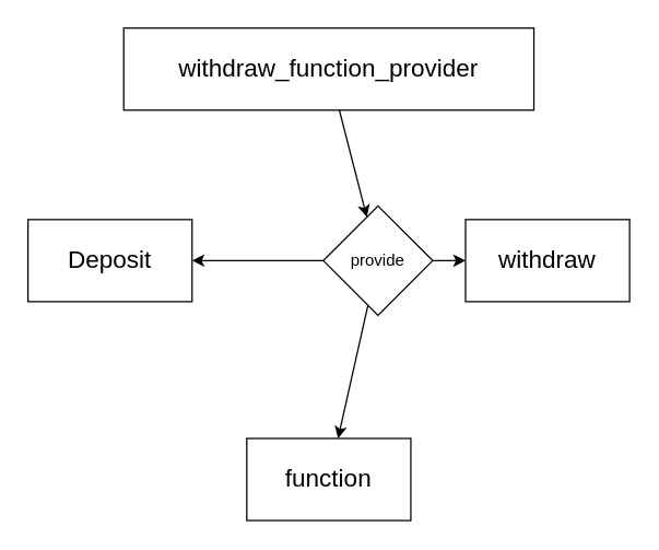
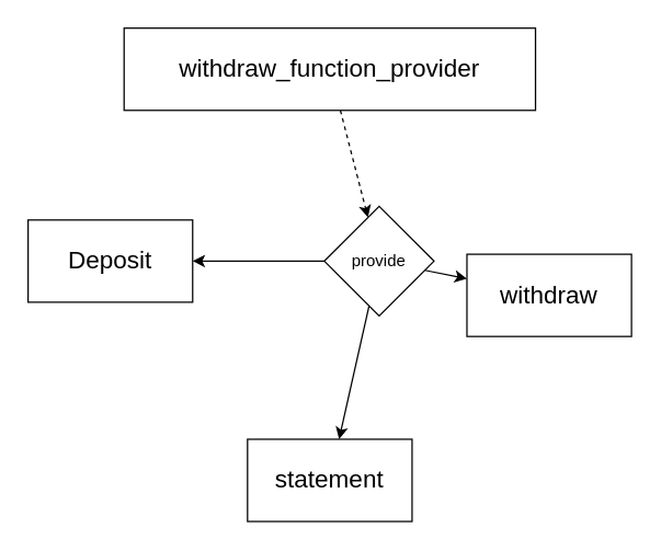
  <mxCell id="0" />
  <mxCell id="1" parent="0" />
  <mxCell id="2" style="edgeStyle=none;html=1;" parent="1" source="4" edge="1"><mxGeometry relative="1" as="geometry"><mxPoint x="330" y="50" as="targetPoint" /></mxGeometry></mxCell>
- <mxCell id="3" value="" style="edgeStyle=none;html=1;" parent="1" source="4" target="8" edge="1"><mxGeometry relative="1" as="geometry" /></mxCell>
+ <mxCell id="3" value="" style="edgeStyle=none;html=1;dashed=1;" parent="1" source="4" target="8" edge="1"><mxGeometry relative="1" as="geometry" /></mxCell>
  <mxCell id="4" value="&lt;font style=&quot;font-size: 18px;&quot;&gt;withdraw_function_provider&lt;/font&gt;" style="rounded=0;whiteSpace=wrap;html=1;" parent="1" vertex="1"><mxGeometry x="90" y="20" width="300" height="60" as="geometry" /></mxCell>
  <mxCell id="5" value="" style="edgeStyle=none;html=1;" parent="1" source="8" target="9" edge="1"><mxGeometry relative="1" as="geometry" /></mxCell>
  <mxCell id="6" value="" style="edgeStyle=none;html=1;" parent="1" source="8" target="10" edge="1"><mxGeometry relative="1" as="geometry" /></mxCell>
  <mxCell id="7" value="" style="edgeStyle=none;html=1;" parent="1" source="8" target="11" edge="1"><mxGeometry relative="1" as="geometry" /></mxCell>
  <mxCell id="8" value="provide&lt;br&gt;" style="rhombus;whiteSpace=wrap;html=1;rounded=0;" parent="1" vertex="1"><mxGeometry x="236" y="150" width="80" height="80" as="geometry" /></mxCell>
  <mxCell id="9" value="&lt;font style=&quot;font-size: 18px;&quot;&gt;Deposit&lt;/font&gt;" style="rounded=0;whiteSpace=wrap;html=1;" parent="1" vertex="1"><mxGeometry x="20" y="160" width="120" height="60" as="geometry" /></mxCell>
- <mxCell id="10" value="&lt;font style=&quot;font-size: 18px;&quot;&gt;withdraw&lt;/font&gt;" style="whiteSpace=wrap;html=1;rounded=0;" parent="1" vertex="1"><mxGeometry x="340" y="160" width="120" height="60" as="geometry" /></mxCell>
- <mxCell id="11" value="&lt;font style=&quot;font-size: 18px;&quot;&gt;function&lt;/font&gt;" style="whiteSpace=wrap;html=1;rounded=0;" parent="1" vertex="1"><mxGeometry x="180" y="320" width="120" height="60" as="geometry" /></mxCell>
+ <mxCell id="10" value="&lt;font style=&quot;font-size: 18px;&quot;&gt;withdraw&lt;/font&gt;" style="whiteSpace=wrap;html=1;rounded=0;" parent="1" vertex="1"><mxGeometry x="340" y="185" width="120" height="60" as="geometry" /></mxCell>
+ <mxCell id="11" value="&lt;font style=&quot;font-size: 18px;&quot;&gt;statement&lt;/font&gt;" style="whiteSpace=wrap;html=1;rounded=0;" parent="1" vertex="1"><mxGeometry x="180" y="320" width="120" height="60" as="geometry" /></mxCell>
